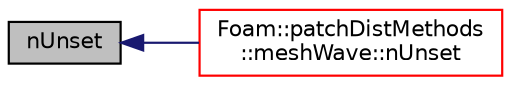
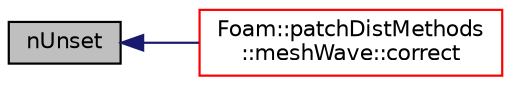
  digraph {
    rankdir=LR
    node [fontname=Helvetica fontsize=10 shape=record]
    n1 [color=black fillcolor=grey75 fontcolor=black height=0.2 label=nUnset style=filled width=0.4]
-   n2 [color=red height=0.2 label="Foam::patchDistMethods\l::meshWave::nUnset" width=0.4]
+   n2 [color=red height=0.2 label="Foam::patchDistMethods\l::meshWave::correct" width=0.4]
    n1 -> n2 [color=midnightblue dir=back fontname=Helvetica fontsize=10 labelfontname=Helvetica labelfontsize=10 style=solid]
  }
